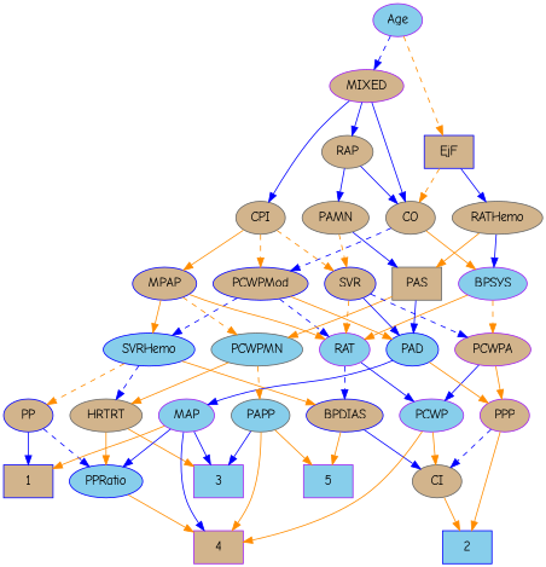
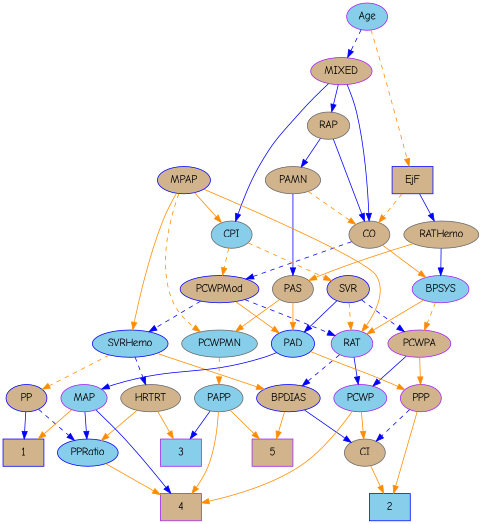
  strict digraph {
    fontname="Comic Neue"
    node [color=blue fillcolor=tan fontname="Comic Neue" style=filled]
    edge [color=darkorange fontname="Comic Neue" style=solid]
    1 [height=0.5 shape=box width=0.75]
    2 [fillcolor=skyblue height=0.5 shape=box width=0.75]
    3 [color=purple fillcolor=skyblue height=0.5 shape=box width=0.75]
    4 [color=purple height=0.5 shape=box width=0.75]
-   5 [color=purple fillcolor=skyblue height=0.5 shape=box width=0.75]
+   5 [color=purple height=0.5 shape=box width=0.75]
    Age [color=purple fillcolor=skyblue height=0.5 width=0.75]
    EjF [height=0.5 shape=box width=0.75]
    MIXED [color=purple height=0.5 width=1.1193]
    CO [color=gray40 height=0.5 width=0.75]
    RATHemo [color=gray40 height=0.5 width=1.3721]
    RAP [color=gray40 height=0.5 width=0.77632]
    PAMN [color=gray40 height=0.5 width=1.011]
-   CPI [color=gray40 height=0.5 width=0.75]
+   CPI [color=gray40 fillcolor=skyblue height=0.5 width=0.75]
    BPSYS [color=purple fillcolor=skyblue height=0.5 width=1.0471]
    PCWPMod [height=0.5 width=1.4443]
-   PAS [color=gray40 height=0.5 width=0.75 shape=box]
+   PAS [color=gray40 height=0.5 width=0.75]
    SVR [height=0.5 width=0.77632]
    MPAP [height=0.5 width=0.97491]
    RAT [color=purple fillcolor=skyblue height=0.5 width=0.75827]
    PCWPA [color=purple height=0.5 width=1.1555]
    SVRHemo [fillcolor=skyblue height=0.5 width=1.3902]
    PAD [fillcolor=skyblue height=0.5 width=0.79437]
    PCWPMN [color=gray40 fillcolor=skyblue height=0.5 width=1.3902]
    BPDIAS [height=0.5 width=1.1735]
    PCWP [color=purple fillcolor=skyblue height=0.5 width=0.97491]
    PAPP [color=gray40 fillcolor=skyblue height=0.5 width=0.88464]
    HRTRT [color=gray40 height=0.5 width=1.1013]
    PP [height=0.5 width=0.75]
    CI [color=gray40 height=0.5 width=0.75]
    PPRatio [fillcolor=skyblue height=0.5 width=1.1013]
    PPP [color=purple height=0.5 width=0.75]
    MAP [color=purple fillcolor=skyblue height=0.5 width=0.84854]
    Age -> EjF [style=dashed]
    Age -> MIXED [color=blue style=dashed]
    EjF -> CO [style=dashed]
    EjF -> RATHemo [color=blue]
    MIXED -> CO [color=blue]
    MIXED -> RAP [color=blue]
    MIXED -> CPI [color=blue]
    CO -> BPSYS
    CO -> PCWPMod [color=blue style=dashed]
    RATHemo -> BPSYS [color=blue]
    RATHemo -> PAS
    RAP -> CO [color=blue]
    RAP -> PAMN [color=blue]
    PAMN -> PAS [color=blue]
-   PAMN -> SVR [style=dashed]
+   PAMN -> CO [style=dashed]
    CPI -> PCWPMod [style=dashed]
    CPI -> SVR [style=dashed]
-   CPI -> MPAP
+   MPAP -> CPI
    BPSYS -> RAT
    BPSYS -> PCWPA [style=dashed]
    PCWPMod -> RAT [color=blue style=dashed]
    PCWPMod -> SVRHemo [color=blue style=dashed]
    PCWPMod -> PAD
-   PAS -> PAD [color=blue]
+   PAS -> PAD
    PAS -> PCWPMN
    SVR -> RAT [style=dashed]
    SVR -> PCWPA [color=blue style=dashed]
    SVR -> PAD [color=blue]
    MPAP -> RAT
    MPAP -> SVRHemo
    MPAP -> PCWPMN [style=dashed]
    RAT -> BPDIAS [color=blue style=dashed]
    RAT -> PCWP [color=blue]
    PCWPA -> PCWP [color=blue]
    PCWPA -> PPP
    SVRHemo -> BPDIAS
    SVRHemo -> HRTRT [color=blue style=dashed]
    SVRHemo -> PP [style=dashed]
    PAD -> PPP
    PAD -> MAP [color=blue]
    PCWPMN -> PAPP [style=dashed]
-   PCWPMN -> HRTRT
    BPDIAS -> 5
    BPDIAS -> CI [color=blue]
    PCWP -> 4
    PCWP -> CI
    PAPP -> 3 [color=blue]
    PAPP -> 4
    PAPP -> 5
    HRTRT -> 3
    HRTRT -> PPRatio
    PP -> 1 [color=blue]
    PP -> PPRatio [color=blue style=dashed]
    CI -> 2
    PPRatio -> 4
    PPP -> 2
    PPP -> CI [color=blue style=dashed]
    MAP -> 1
-   MAP -> 3 [color=blue]
    MAP -> 4 [color=blue]
    MAP -> PPRatio [color=blue]
  }
